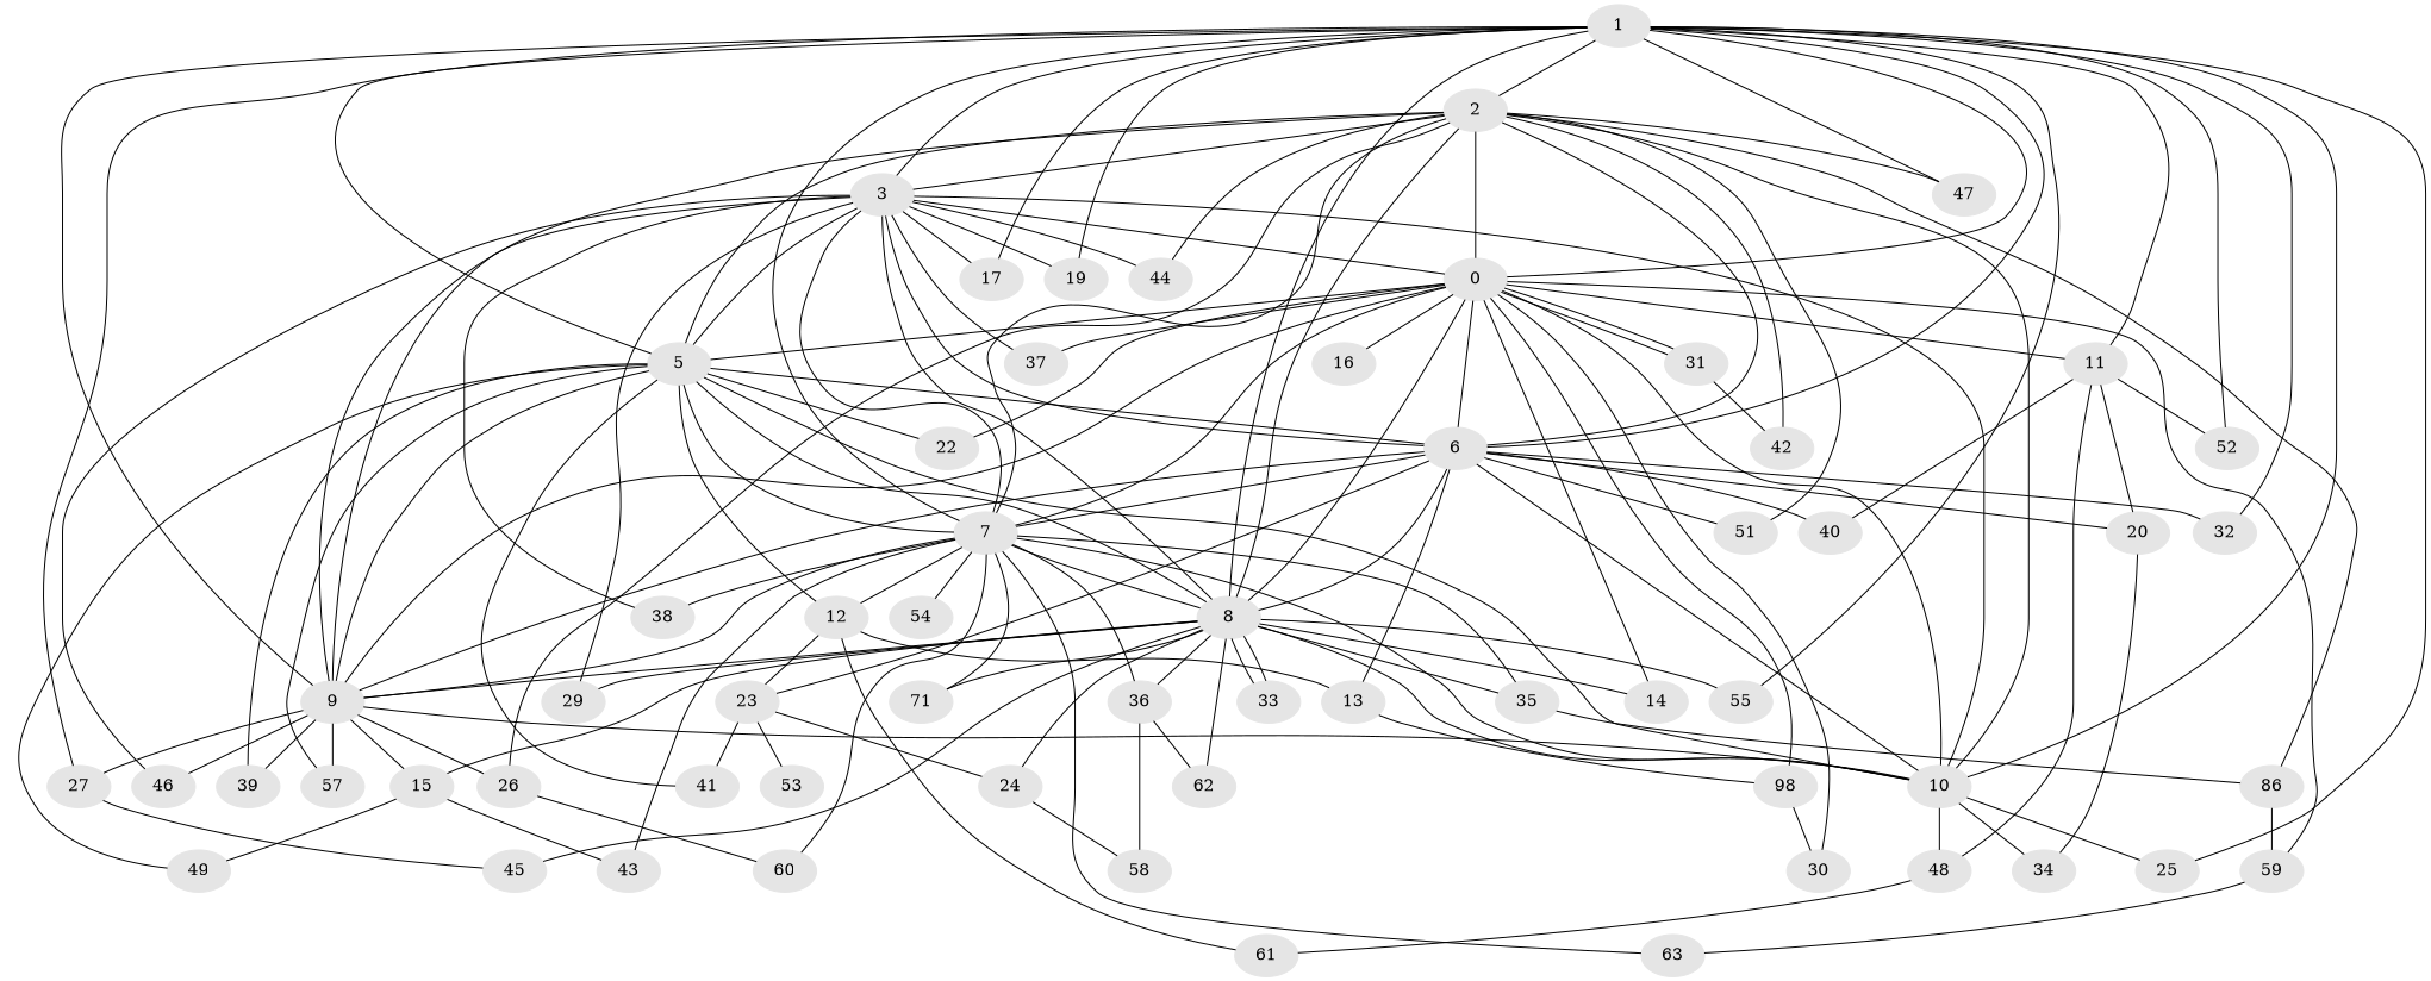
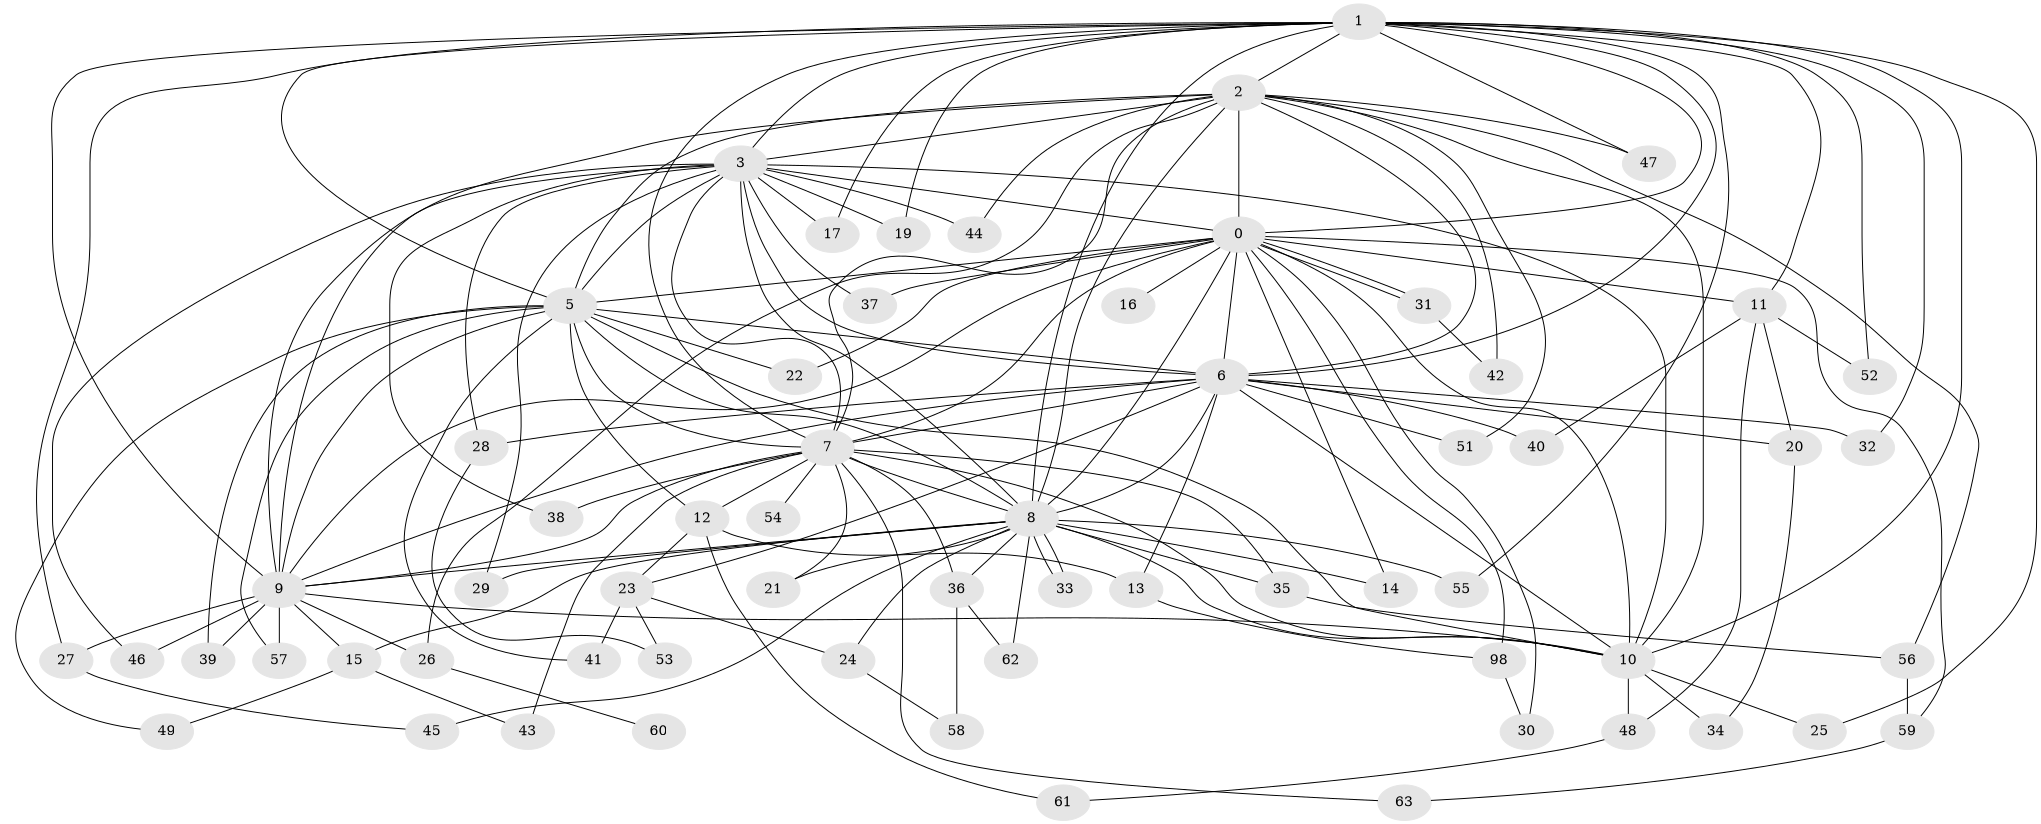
  graph {
    node [color=gray90 style=filled]
    1
    2
    3
    n4 [label=0]
    5
    6
    7
    8
    9
    10
    11
    17
    19
    25
    27
    32
    47
    52
    55
    26
    42
    44
    51
-   56 [label=86]
+   56
+   28
    29
    37
    38
    46
    14
    16
    n32 [label=98]
    22
    30
    31
    59
    12
    39
    41
    49
    57
    13
    20
    23
    40
-   21 [label=71]
+   21
    35
    36
    43
    54
    60
    63
    15
    24
    33
    45
    62
    34
    48
    53
    61
    58
    1 -- 2
    1 -- 3
    1 -- n4
    1 -- 5
    1 -- 6
    1 -- 7
    1 -- 8
    1 -- 9
    1 -- 10
    1 -- 11
    1 -- 17
    1 -- 19
    1 -- 25
    1 -- 27
    1 -- 32
    1 -- 47
    1 -- 52
    1 -- 55
    2 -- 3
    2 -- n4
    2 -- 5
    2 -- 6
    2 -- 7
    2 -- 8
    2 -- 9
    2 -- 10
    2 -- 47
    2 -- 26
    2 -- 42
    2 -- 44
    2 -- 51
    2 -- 56
    3 -- n4
    3 -- 5
    3 -- 6
    3 -- 7
    3 -- 8
    3 -- 9
    3 -- 10
    3 -- 17
    3 -- 19
    3 -- 44
+   3 -- 28
    3 -- 29
    3 -- 37
    3 -- 38
    3 -- 46
    n4 -- 5
    n4 -- 6
    n4 -- 7
    n4 -- 8
    n4 -- 9
    n4 -- 10
    n4 -- 11
    n4 -- 37
    n4 -- 14
    n4 -- 16
    n4 -- n32
    n4 -- 22
    n4 -- 30
    n4 -- 31
    n4 -- 31
    n4 -- 59
    5 -- 6
    5 -- 7
    5 -- 8
    5 -- 9
    5 -- 10
    5 -- 22
    5 -- 12
    5 -- 39
    5 -- 41
    5 -- 49
    5 -- 57
    6 -- 7
    6 -- 8
    6 -- 9
    6 -- 10
    6 -- 32
    6 -- 51
+   6 -- 28
    6 -- 13
    6 -- 20
    6 -- 23
    6 -- 40
    7 -- 8
    7 -- 9
    7 -- 10
    7 -- 38
    7 -- 12
    7 -- 21
    7 -- 35
    7 -- 36
    7 -- 43
    7 -- 54
-   7 -- 60
    7 -- 63
    8 -- 9
    8 -- 10
    8 -- 55
    8 -- 29
    8 -- 14
    8 -- 21
    8 -- 35
    8 -- 36
    8 -- 15
    8 -- 24
    8 -- 33
    8 -- 33
    8 -- 45
    8 -- 62
    9 -- 10
    9 -- 27
    9 -- 26
    9 -- 46
    9 -- 39
    9 -- 57
    9 -- 15
    10 -- 25
    10 -- 34
    10 -- 48
    11 -- 52
    11 -- 20
    11 -- 40
    11 -- 48
    27 -- 45
    26 -- 60
    56 -- 59
+   28 -- 53
    n32 -- 30
    31 -- 42
    59 -- 63
    12 -- 13
    12 -- 23
    12 -- 61
    13 -- n32
    20 -- 34
    23 -- 41
    23 -- 24
    23 -- 53
    35 -- 56
    36 -- 62
    36 -- 58
    15 -- 49
    15 -- 43
    24 -- 58
    48 -- 61
  }
